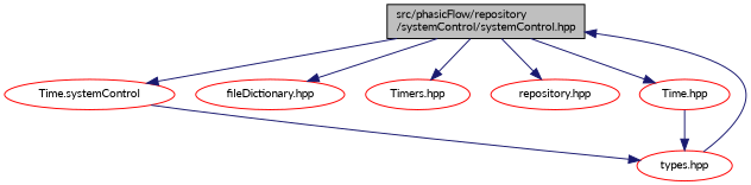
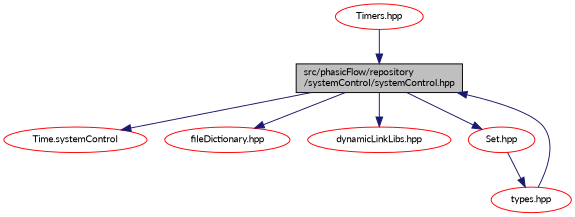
  digraph {
    fontname=Lato
    node [color=red fillcolor=white fontname=Lato fontsize=10 shape=ellipse style=filled]
    edge [color=midnightblue fontname=Lato fontsize=10 labelfontname=Helvetica labelfontsize=10 style=solid]
    n1 [color=black fillcolor=grey75 fontcolor=black height=0.2 label="src/phasicFlow/repository\l/systemControl/systemControl.hpp" shape=box width=0.4]
    n2 [height=0.2 label="Time.systemControl" width=0.4]
    n3 [height=0.2 label="fileDictionary.hpp" width=0.4]
    n4 [height=0.2 label="Timers.hpp" width=0.4]
-   n5 [height=0.2 label="repository.hpp" width=0.4]
-   n6 [height=0.2 label="Time.hpp" width=0.4]
+   n5 [height=0.2 label="dynamicLinkLibs.hpp" width=0.4]
+   n6 [height=0.2 label="Set.hpp" width=0.4]
    n7 [height=0.2 label="types.hpp" width=0.4]
    n1 -> n2
    n1 -> n3
-   n1 -> n4
+   n4 -> n1
    n1 -> n5
    n1 -> n6
-   n2 -> n7
    n6 -> n7
    n7 -> n1
  }
